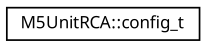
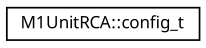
  digraph {
    rankdir=LR
    fontname="Noto Sans"
-   n1 [color=black fillcolor=white fontname="Noto Sans" fontsize=10 height=0.2 label="M5UnitRCA::config_t" shape=record style=filled width=0.4]
+   n1 [color=black fillcolor=white fontname="Noto Sans" fontsize=10 height=0.2 label="M1UnitRCA::config_t" shape=record style=filled width=0.4]
  }
